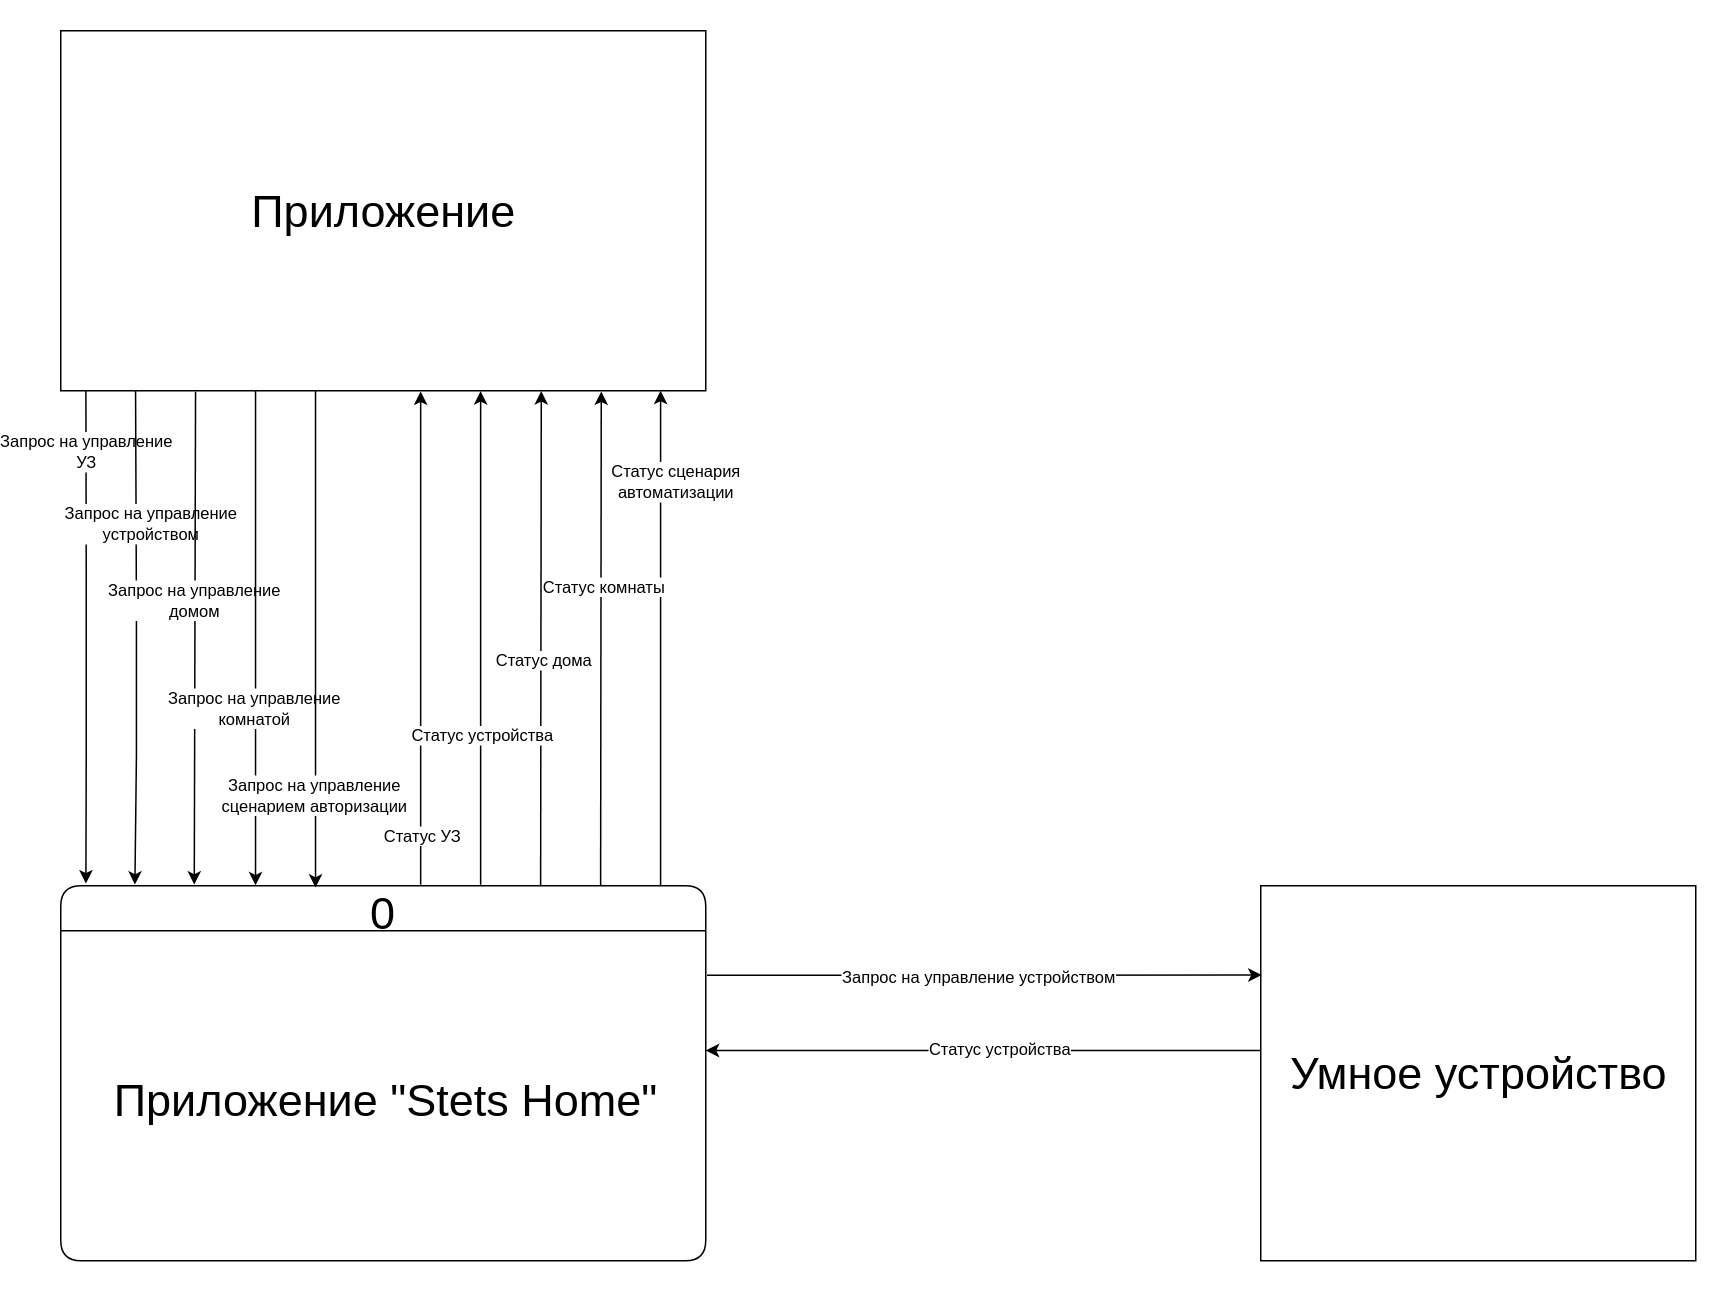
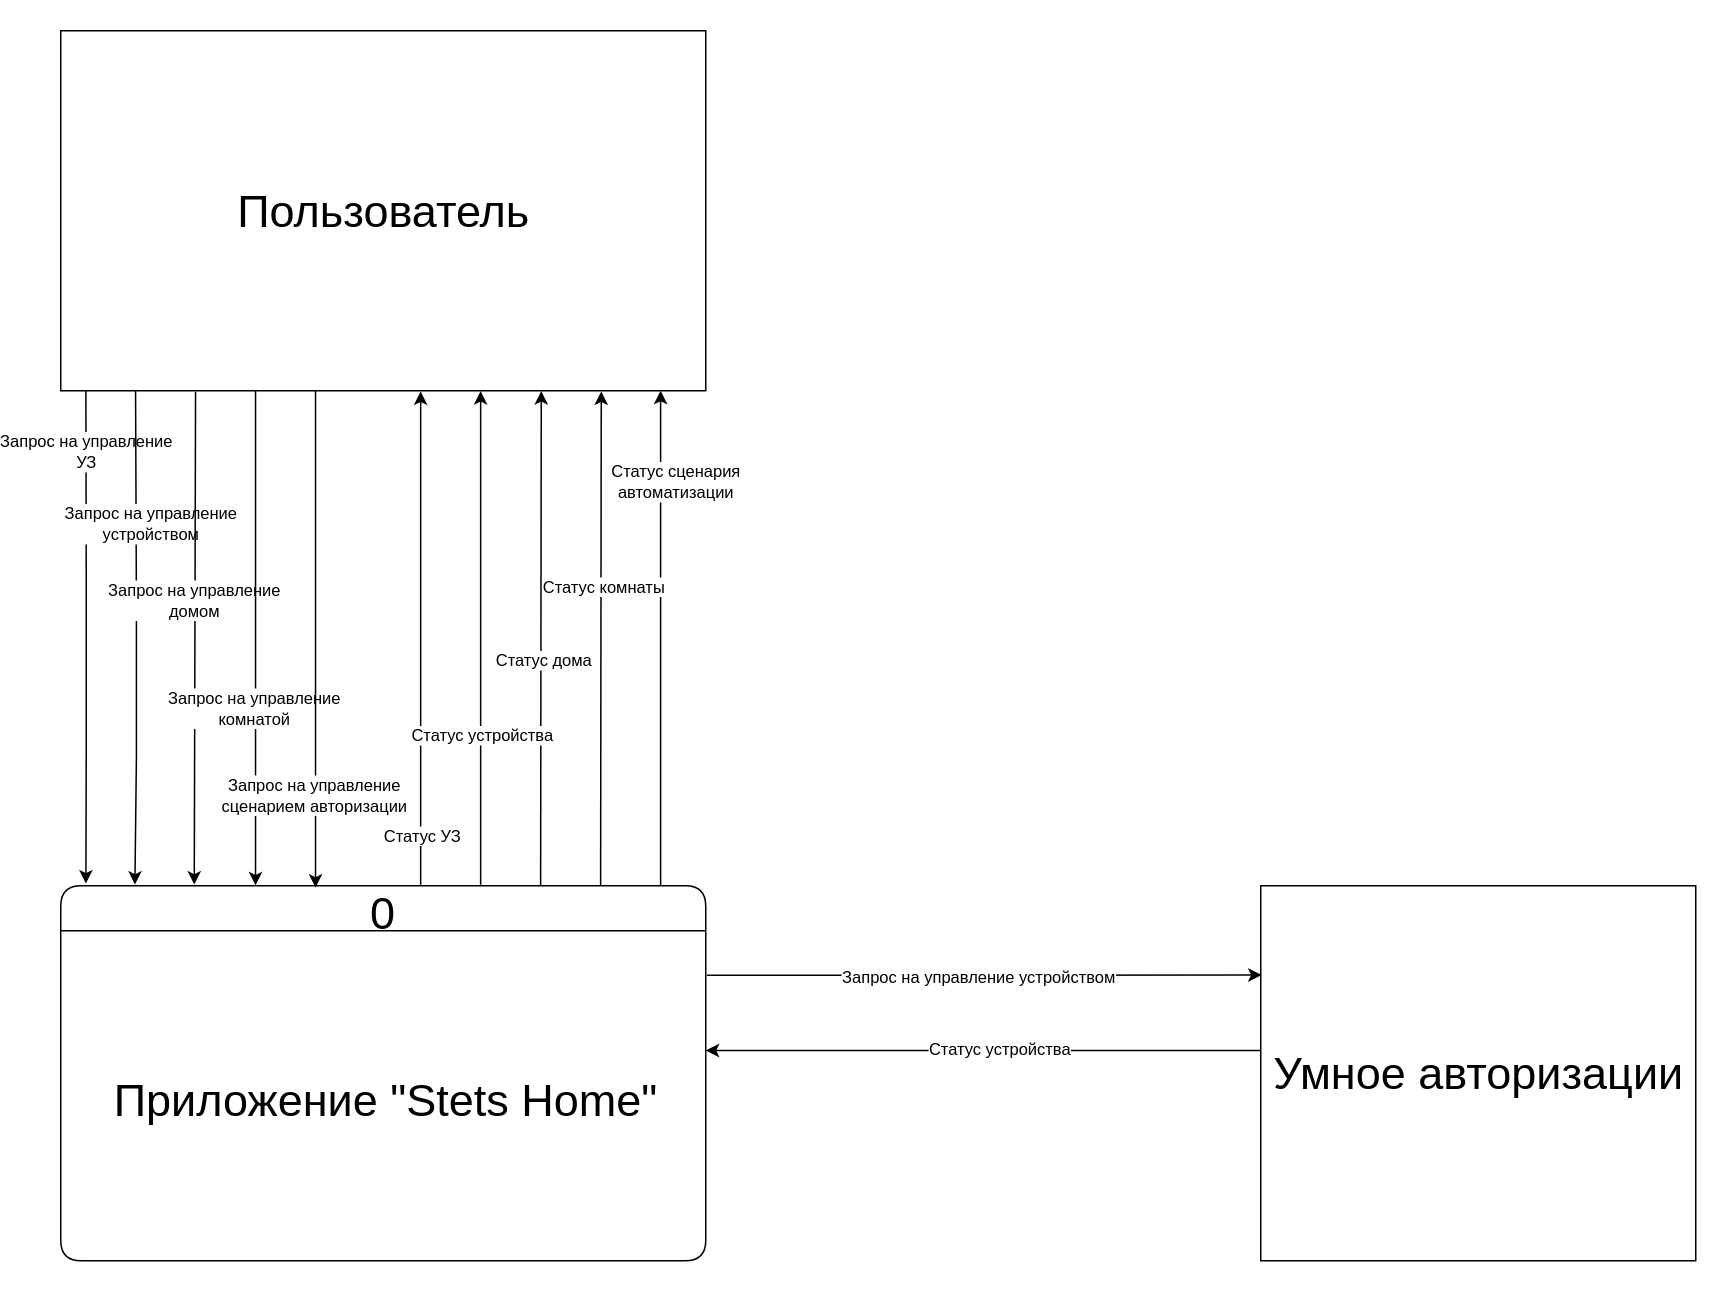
  <mxCell id="0" />
  <mxCell id="1" parent="0" />
  <mxCell id="2" value="0" style="swimlane;childLayout=stackLayout;horizontal=1;startSize=30;horizontalStack=0;rounded=1;fontSize=30;fontStyle=0;strokeWidth=1;resizeParent=0;resizeLast=1;shadow=0;dashed=0;align=center;fillColor=#FFFFFF;" parent="1" vertex="1"><mxGeometry x="20" y="590" width="430" height="250" as="geometry" /></mxCell>
  <mxCell id="3" value="Приложение &quot;Stets Home&quot;" style="align=center;strokeColor=none;fillColor=none;spacingLeft=4;fontSize=30;verticalAlign=middle;resizable=0;rotatable=0;part=1;" parent="2" vertex="1"><mxGeometry y="30" width="430" height="220" as="geometry" /></mxCell>
- <mxCell id="4" value="&lt;font style=&quot;font-size: 30px;&quot;&gt;Приложение&lt;/font&gt;" style="html=1;dashed=0;whitespace=wrap;fontSize=25;" parent="1" vertex="1"><mxGeometry x="20" y="20" width="430" height="240" as="geometry" /></mxCell>
- <mxCell id="5" value="&lt;font style=&quot;font-size: 30px;&quot;&gt;Умное устройство&lt;/font&gt;" style="html=1;dashed=0;whitespace=wrap;fontSize=30;" parent="1" vertex="1"><mxGeometry x="820" y="590" width="290" height="250" as="geometry" /></mxCell>
+ <mxCell id="4" value="&lt;font style=&quot;font-size: 30px;&quot;&gt;Пользователь&lt;/font&gt;" style="html=1;dashed=0;whitespace=wrap;fontSize=25;" parent="1" vertex="1"><mxGeometry x="20" y="20" width="430" height="240" as="geometry" /></mxCell>
+ <mxCell id="5" value="&lt;font style=&quot;font-size: 30px;&quot;&gt;Умное авторизации&lt;/font&gt;" style="html=1;dashed=0;whitespace=wrap;fontSize=30;" parent="1" vertex="1"><mxGeometry x="820" y="590" width="290" height="250" as="geometry" /></mxCell>
  <mxCell id="6" value="" style="endArrow=classic;html=1;rounded=0;exitX=0.039;exitY=1;exitDx=0;exitDy=0;exitPerimeter=0;entryX=0.039;entryY=-0.006;entryDx=0;entryDy=0;entryPerimeter=0;" parent="1" source="4" target="2" edge="1"><mxGeometry width="50" height="50" relative="1" as="geometry"><mxPoint x="220" y="330" as="sourcePoint" /><mxPoint x="37" y="580" as="targetPoint" /><Array as="points"><mxPoint x="37" y="390" /><mxPoint x="37" y="460" /><mxPoint x="37" y="500" /></Array></mxGeometry></mxCell>
  <mxCell id="7" value="Запрос на управление &lt;br&gt;УЗ" style="edgeLabel;html=1;align=center;verticalAlign=middle;resizable=0;points=[];" parent="6" vertex="1" connectable="0"><mxGeometry x="-0.314" y="1" relative="1" as="geometry"><mxPoint x="-1" y="-72" as="offset" /></mxGeometry></mxCell>
  <mxCell id="8" value="" style="endArrow=classic;html=1;rounded=0;exitX=0.116;exitY=0.999;exitDx=0;exitDy=0;exitPerimeter=0;entryX=0.115;entryY=-0.003;entryDx=0;entryDy=0;entryPerimeter=0;" parent="1" target="2" edge="1" source="4"><mxGeometry width="50" height="50" relative="1" as="geometry"><mxPoint x="70" y="270" as="sourcePoint" /><mxPoint x="70" y="580" as="targetPoint" /><Array as="points"><mxPoint x="70.45" y="403.44" /><mxPoint x="70.45" y="453.44" /><mxPoint x="70.45" y="503.44" /></Array></mxGeometry></mxCell>
  <mxCell id="9" value="Запрос на управление &lt;br&gt;устройством" style="edgeLabel;html=1;align=center;verticalAlign=middle;resizable=0;points=[];" parent="8" vertex="1" connectable="0"><mxGeometry x="-0.314" y="1" relative="1" as="geometry"><mxPoint x="8" y="-24" as="offset" /></mxGeometry></mxCell>
  <mxCell id="10" value="" style="endArrow=classic;html=1;rounded=0;exitX=0.209;exitY=1.003;exitDx=0;exitDy=0;exitPerimeter=0;entryX=0.207;entryY=-0.003;entryDx=0;entryDy=0;entryPerimeter=0;" parent="1" target="2" edge="1" source="4"><mxGeometry width="50" height="50" relative="1" as="geometry"><mxPoint x="110" y="290" as="sourcePoint" /><mxPoint x="110" y="570" as="targetPoint" /></mxGeometry></mxCell>
  <mxCell id="11" value="Запрос на управление &lt;br&gt;домом" style="edgeLabel;html=1;align=center;verticalAlign=middle;resizable=0;points=[];" parent="10" vertex="1" connectable="0"><mxGeometry x="0.28" y="-1" relative="1" as="geometry"><mxPoint y="-71" as="offset" /></mxGeometry></mxCell>
  <mxCell id="12" value="" style="endArrow=classic;html=1;rounded=0;exitX=0.302;exitY=1.001;exitDx=0;exitDy=0;exitPerimeter=0;entryX=0.302;entryY=-0.001;entryDx=0;entryDy=0;entryPerimeter=0;" parent="1" edge="1" target="2" source="4"><mxGeometry width="50" height="50" relative="1" as="geometry"><mxPoint x="150" y="286" as="sourcePoint" /><mxPoint x="150" y="556" as="targetPoint" /></mxGeometry></mxCell>
  <mxCell id="13" value="Запрос на управление &lt;br&gt;комнатой" style="edgeLabel;html=1;align=center;verticalAlign=middle;resizable=0;points=[];" parent="12" vertex="1" connectable="0"><mxGeometry x="0.28" y="-1" relative="1" as="geometry"><mxPoint as="offset" /></mxGeometry></mxCell>
  <mxCell id="14" value="" style="endArrow=classic;html=1;rounded=0;entryX=0.558;entryY=1.002;entryDx=0;entryDy=0;entryPerimeter=0;exitX=0.558;exitY=-0.003;exitDx=0;exitDy=0;exitPerimeter=0;" parent="1" source="2" target="4" edge="1"><mxGeometry width="50" height="50" relative="1" as="geometry"><mxPoint x="260" y="570" as="sourcePoint" /><mxPoint x="260" y="300" as="targetPoint" /></mxGeometry></mxCell>
  <mxCell id="15" value="Статус УЗ&lt;br&gt;" style="edgeLabel;html=1;align=center;verticalAlign=middle;resizable=0;points=[];" parent="14" vertex="1" connectable="0"><mxGeometry x="0.28" y="-1" relative="1" as="geometry"><mxPoint y="177" as="offset" /></mxGeometry></mxCell>
  <mxCell id="16" value="" style="endArrow=classic;html=1;rounded=0;entryX=0.745;entryY=1.001;entryDx=0;entryDy=0;entryPerimeter=0;exitX=0.744;exitY=-0.002;exitDx=0;exitDy=0;exitPerimeter=0;" parent="1" source="2" target="4" edge="1"><mxGeometry width="50" height="50" relative="1" as="geometry"><mxPoint x="340" y="570" as="sourcePoint" /><mxPoint x="340" y="290" as="targetPoint" /></mxGeometry></mxCell>
  <mxCell id="17" value="Статус дома" style="edgeLabel;html=1;align=center;verticalAlign=middle;resizable=0;points=[];" parent="16" vertex="1" connectable="0"><mxGeometry x="0.28" y="-1" relative="1" as="geometry"><mxPoint y="61" as="offset" /></mxGeometry></mxCell>
  <mxCell id="18" value="" style="endArrow=classic;html=1;rounded=0;entryX=0.651;entryY=1.001;entryDx=0;entryDy=0;entryPerimeter=0;exitX=0.651;exitY=-0.003;exitDx=0;exitDy=0;exitPerimeter=0;" parent="1" source="2" target="4" edge="1"><mxGeometry width="50" height="50" relative="1" as="geometry"><mxPoint x="300" y="580" as="sourcePoint" /><mxPoint x="300" y="300" as="targetPoint" /></mxGeometry></mxCell>
  <mxCell id="19" value="Статус устройства" style="edgeLabel;html=1;align=center;verticalAlign=middle;resizable=0;points=[];" parent="18" vertex="1" connectable="0"><mxGeometry x="0.28" y="-1" relative="1" as="geometry"><mxPoint y="111" as="offset" /></mxGeometry></mxCell>
  <mxCell id="20" value="" style="endArrow=classic;html=1;rounded=0;entryX=0.002;entryY=0.238;entryDx=0;entryDy=0;entryPerimeter=0;exitX=1.002;exitY=0.135;exitDx=0;exitDy=0;exitPerimeter=0;" parent="1" source="3" target="5" edge="1"><mxGeometry width="50" height="50" relative="1" as="geometry"><mxPoint x="450" y="650" as="sourcePoint" /><mxPoint x="790" y="650" as="targetPoint" /></mxGeometry></mxCell>
  <mxCell id="21" value="Запрос на управление&amp;nbsp;устройством" style="edgeLabel;html=1;align=center;verticalAlign=middle;resizable=0;points=[];" parent="20" vertex="1" connectable="0"><mxGeometry x="-0.199" y="-1" relative="1" as="geometry"><mxPoint x="33" as="offset" /></mxGeometry></mxCell>
  <mxCell id="22" value="" style="endArrow=classic;html=1;rounded=0;entryX=1;entryY=0.363;entryDx=0;entryDy=0;entryPerimeter=0;exitX=-0.001;exitY=0.439;exitDx=0;exitDy=0;exitPerimeter=0;" parent="1" target="3" edge="1" source="5"><mxGeometry width="50" height="50" relative="1" as="geometry"><mxPoint x="810" y="700" as="sourcePoint" /><mxPoint x="440" y="700" as="targetPoint" /></mxGeometry></mxCell>
  <mxCell id="23" value="Статус устройства" style="edgeLabel;html=1;align=center;verticalAlign=middle;resizable=0;points=[];" parent="22" vertex="1" connectable="0"><mxGeometry x="-0.199" y="-1" relative="1" as="geometry"><mxPoint x="-26" as="offset" /></mxGeometry></mxCell>
  <mxCell id="24" value="" style="endArrow=classic;html=1;rounded=0;entryX=0.93;entryY=1;entryDx=0;entryDy=0;entryPerimeter=0;exitX=0.93;exitY=-0.002;exitDx=0;exitDy=0;exitPerimeter=0;" parent="1" source="2" target="4" edge="1"><mxGeometry width="50" height="50" relative="1" as="geometry"><mxPoint x="420" y="560" as="sourcePoint" /><mxPoint x="420" y="280" as="targetPoint" /></mxGeometry></mxCell>
  <mxCell id="25" value="Статус сценария &lt;br&gt;автоматизации" style="edgeLabel;html=1;align=center;verticalAlign=middle;resizable=0;points=[];" parent="24" vertex="1" connectable="0"><mxGeometry x="-0.199" y="-1" relative="1" as="geometry"><mxPoint x="9" y="-137" as="offset" /></mxGeometry></mxCell>
  <mxCell id="26" value="" style="endArrow=classic;html=1;rounded=0;exitX=0.395;exitY=0.999;exitDx=0;exitDy=0;exitPerimeter=0;entryX=0.395;entryY=0.005;entryDx=0;entryDy=0;entryPerimeter=0;" edge="1" parent="1" source="4" target="2"><mxGeometry width="50" height="50" relative="1" as="geometry"><mxPoint x="190" y="285.5" as="sourcePoint" /><mxPoint x="190" y="555.5" as="targetPoint" /></mxGeometry></mxCell>
  <mxCell id="27" value="Запрос на управление &lt;br&gt;сценарием авторизации" style="edgeLabel;html=1;align=center;verticalAlign=middle;resizable=0;points=[];" vertex="1" connectable="0" parent="26"><mxGeometry x="0.28" y="-1" relative="1" as="geometry"><mxPoint y="58" as="offset" /></mxGeometry></mxCell>
  <mxCell id="28" value="" style="endArrow=classic;html=1;rounded=0;entryX=0.838;entryY=1.002;entryDx=0;entryDy=0;entryPerimeter=0;exitX=0.837;exitY=0;exitDx=0;exitDy=0;exitPerimeter=0;" edge="1" parent="1" source="2" target="4"><mxGeometry width="50" height="50" relative="1" as="geometry"><mxPoint x="380" y="570" as="sourcePoint" /><mxPoint x="380" y="270" as="targetPoint" /></mxGeometry></mxCell>
  <mxCell id="29" value="Статус комнаты" style="edgeLabel;html=1;align=center;verticalAlign=middle;resizable=0;points=[];" vertex="1" connectable="0" parent="28"><mxGeometry x="0.28" y="-1" relative="1" as="geometry"><mxPoint y="11" as="offset" /></mxGeometry></mxCell>
